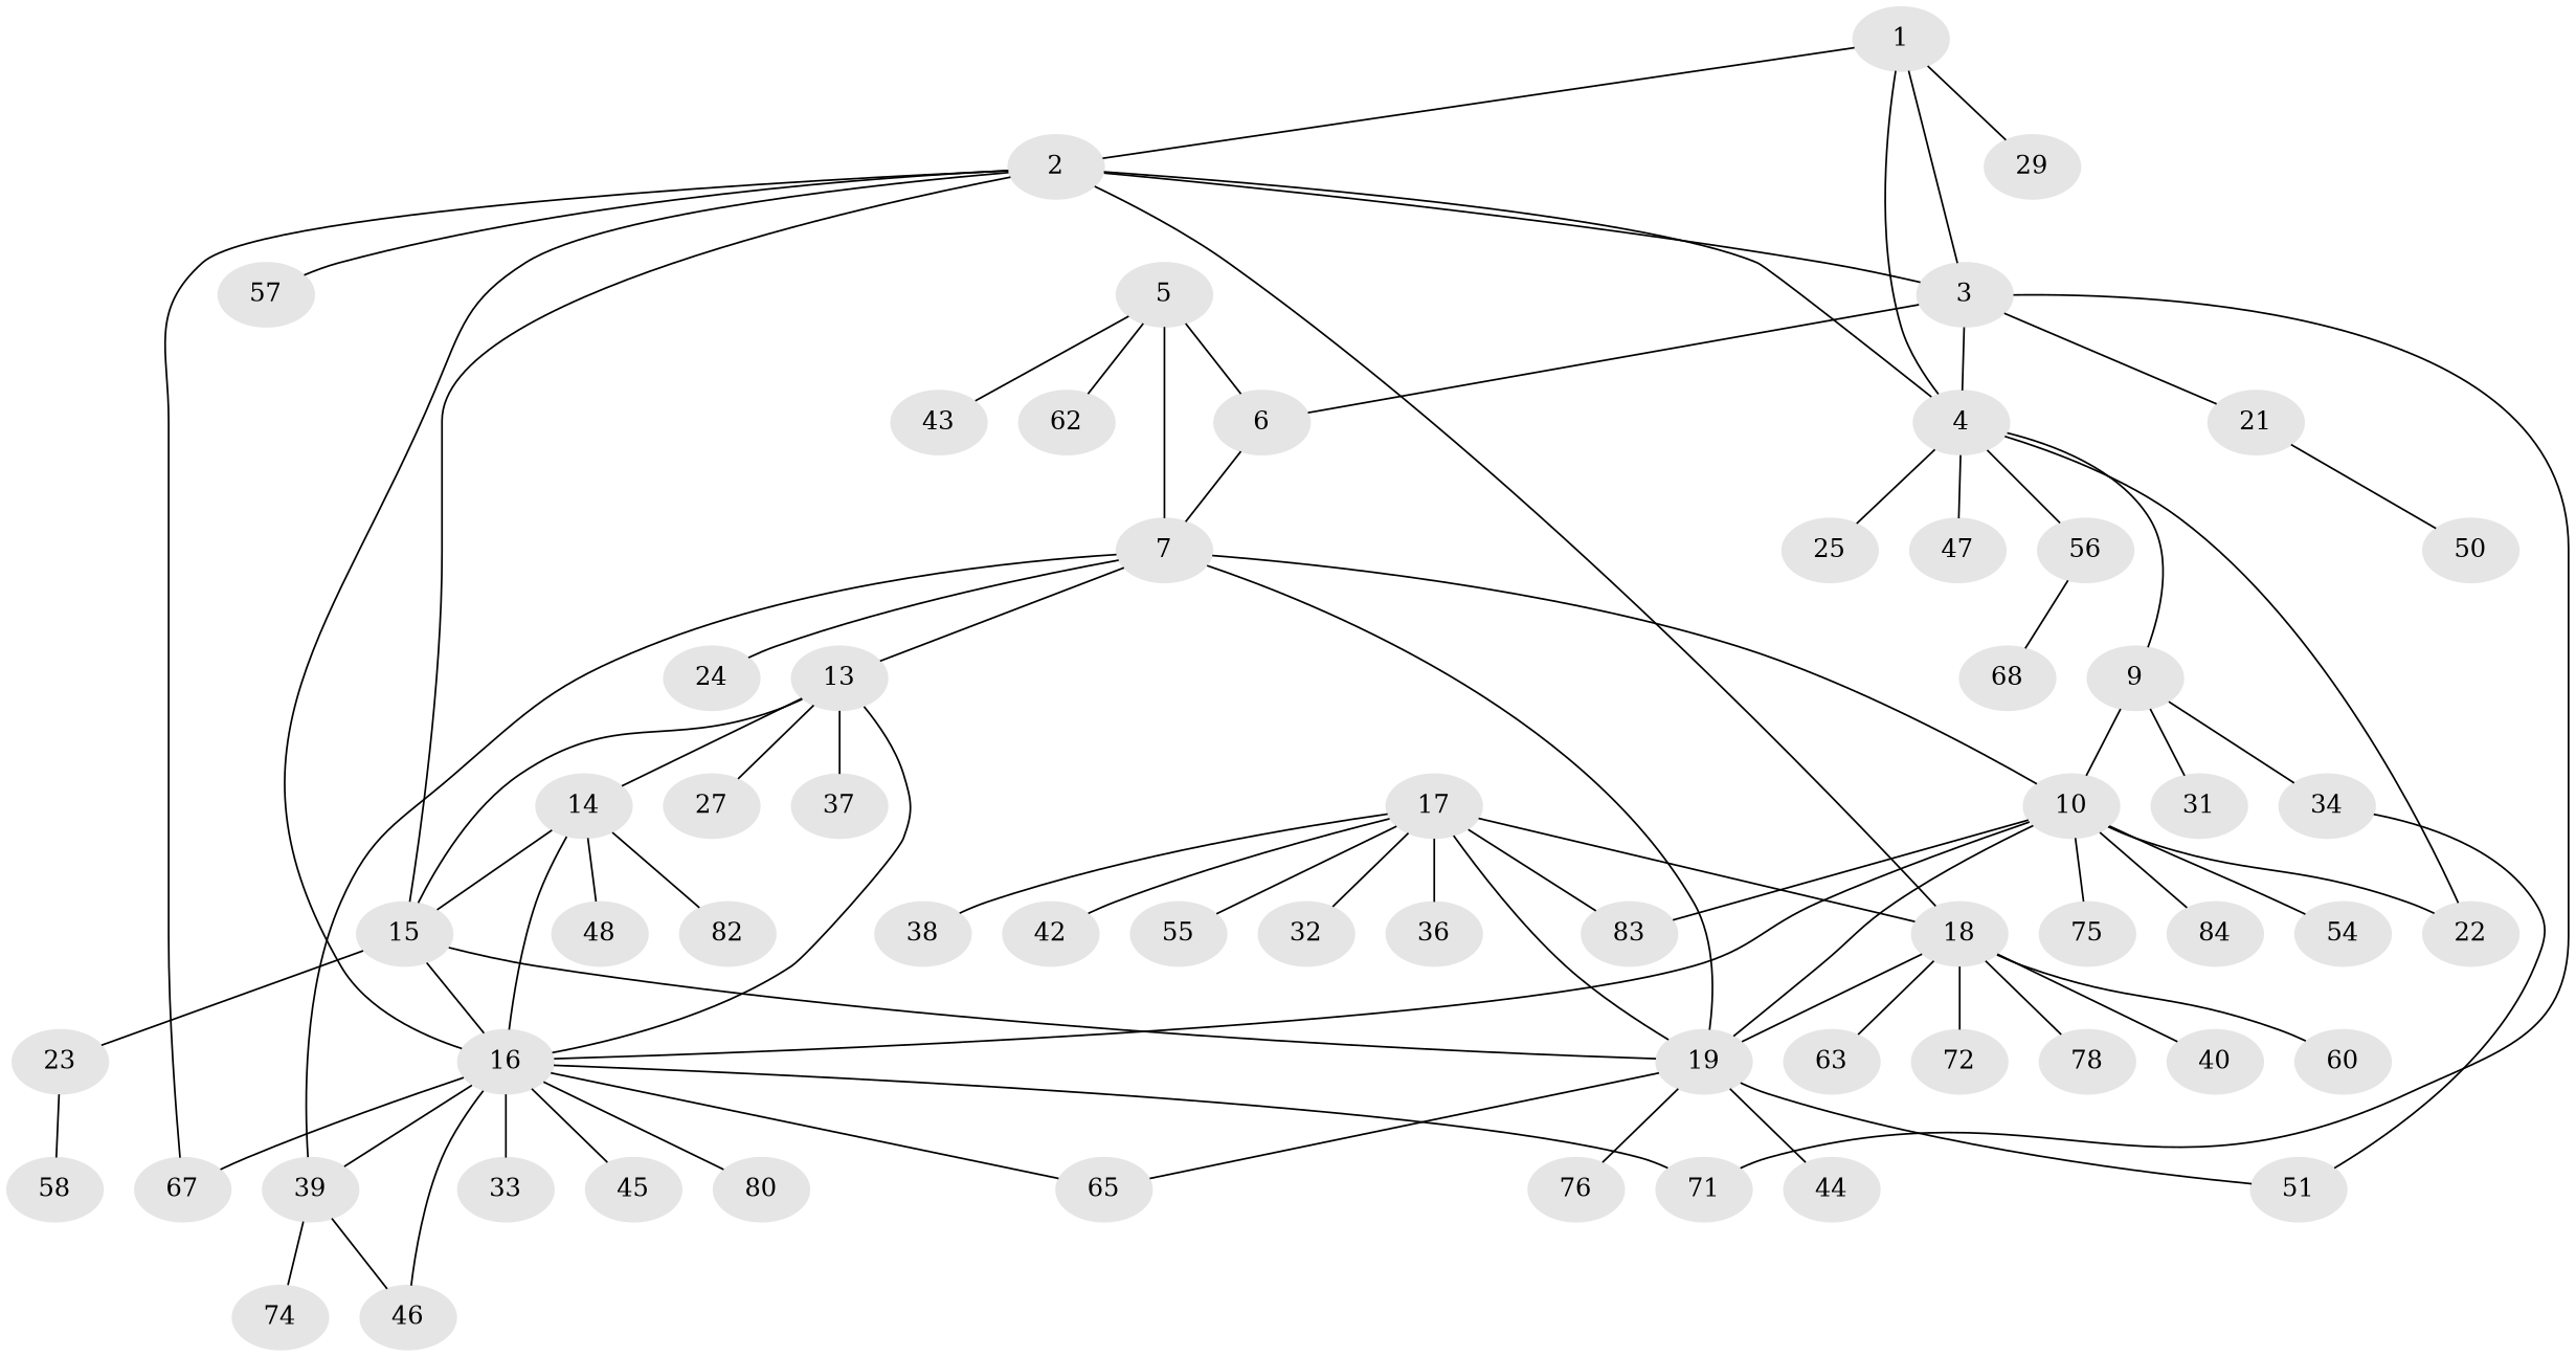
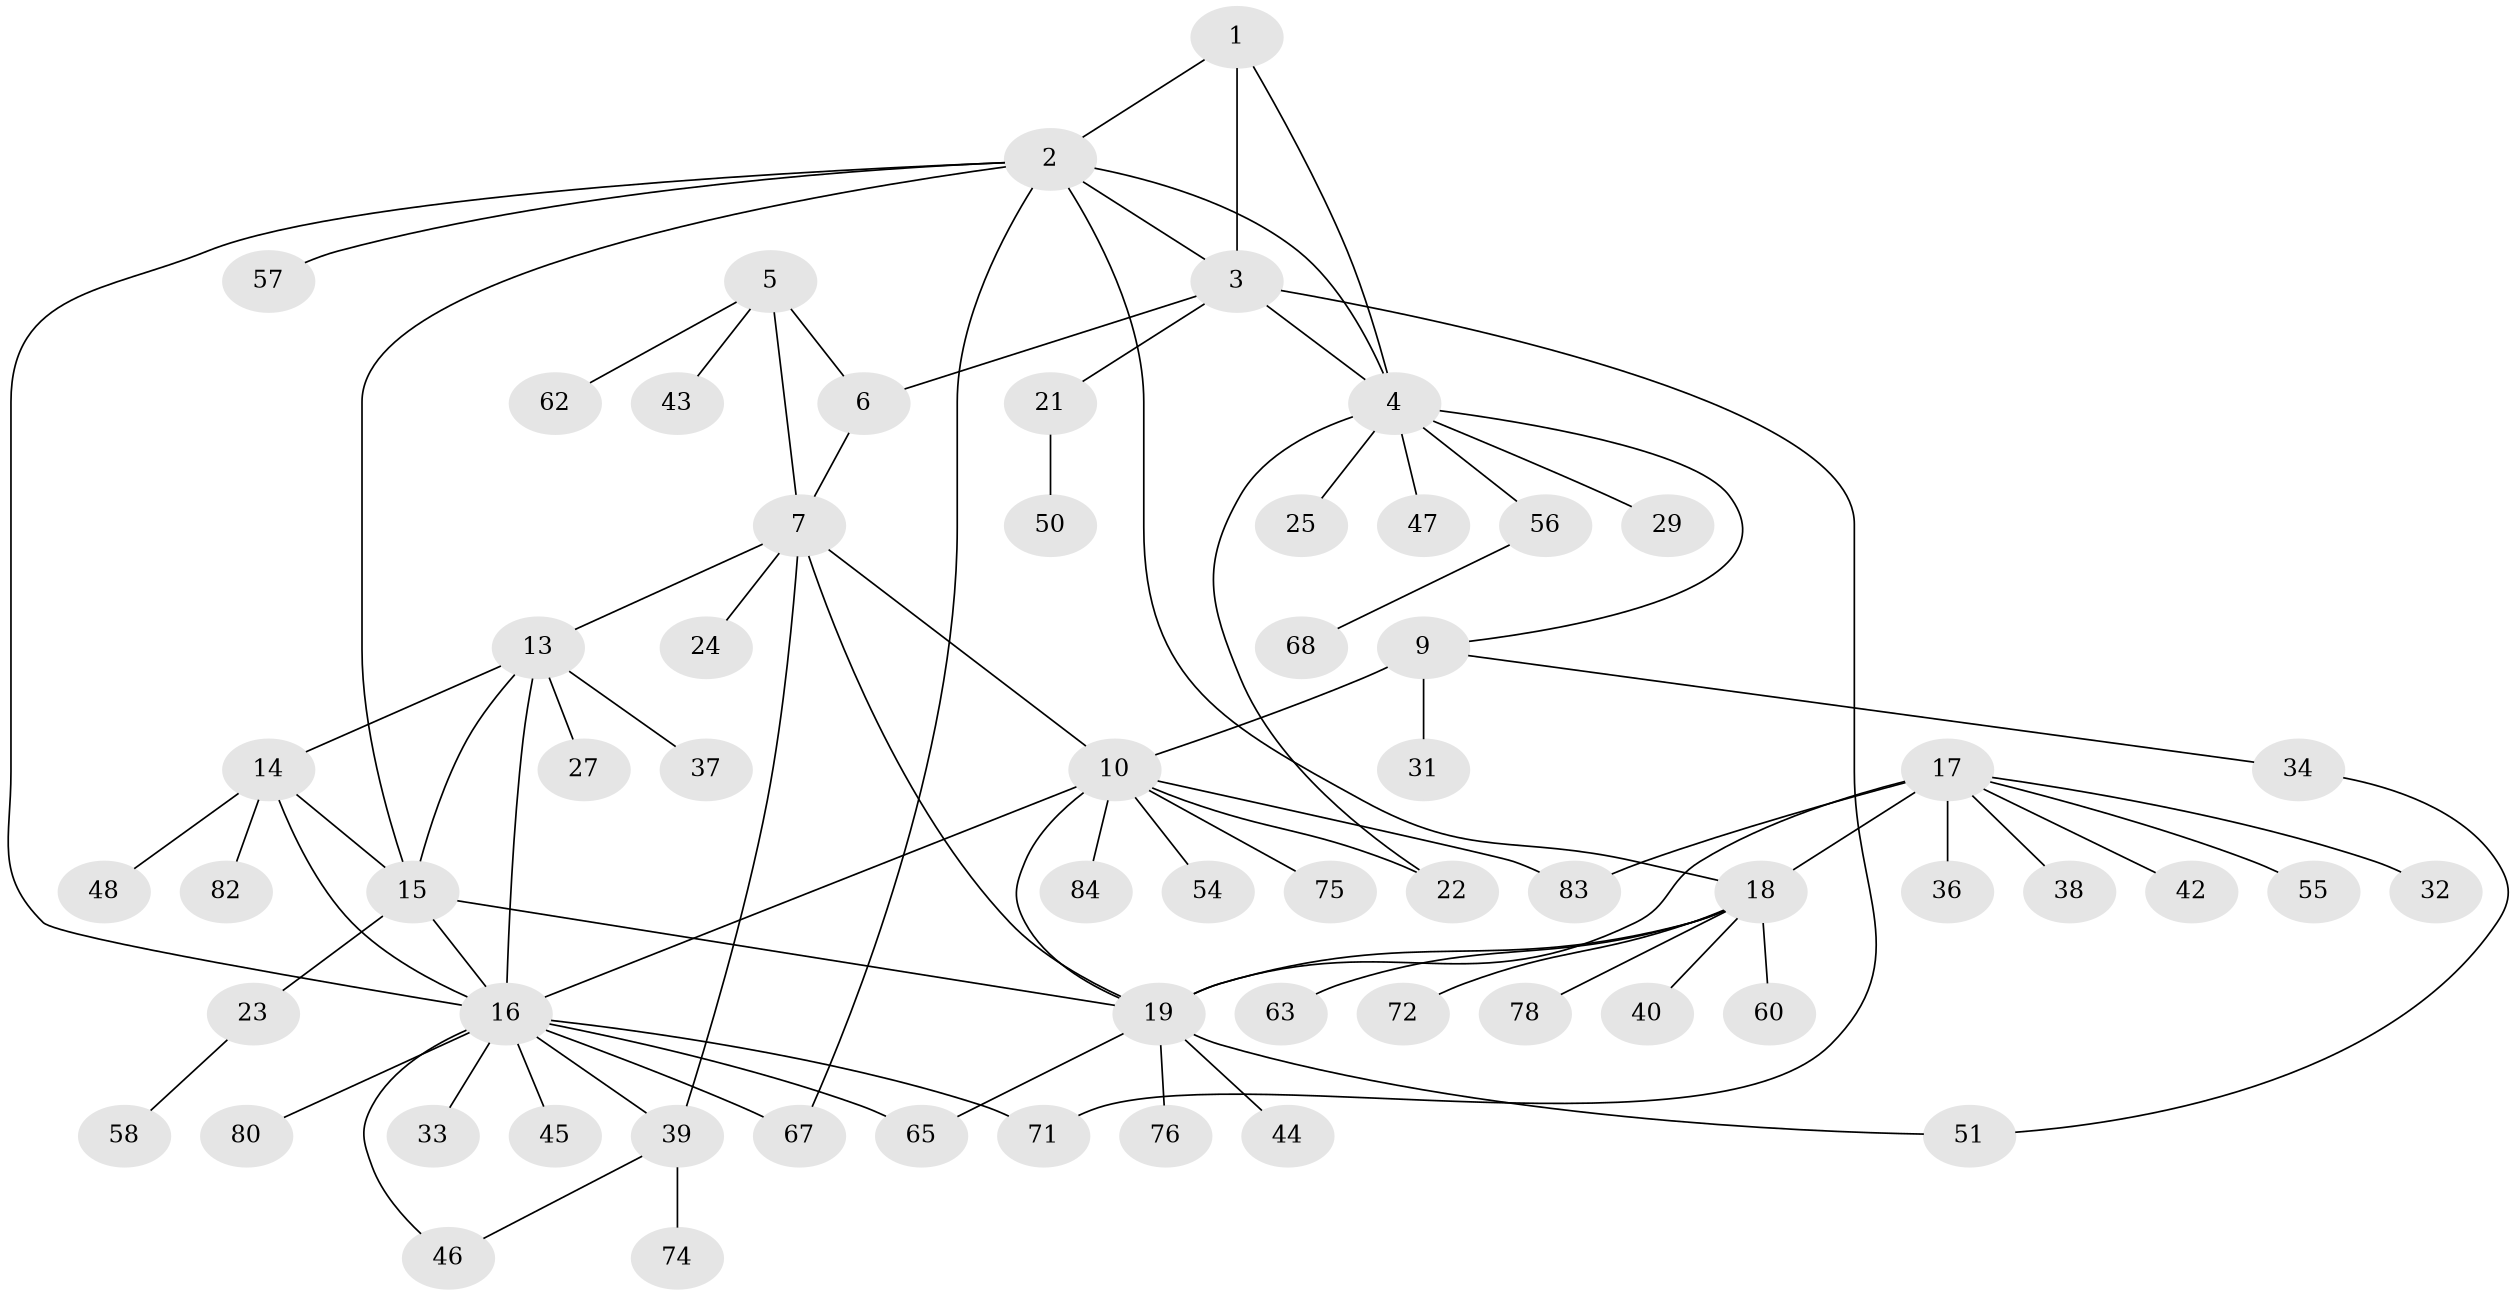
  graph {
    node [color=gray90 style=filled]
    1 [super="+64"]
    2 [super="+70"]
    3 [super="+35"]
    4 [super="+30"]
    29
    15 [super="+49"]
    16 [super="+59"]
    18 [super="+20"]
    57
    67 [super="+69"]
    6 [super="+73"]
    21 [super="+77"]
    71
    9 [super="+12"]
    22
    25
    47
    56
    19 [super="+86"]
    23
    39 [super="+79"]
    33
    45
    46
    80
    65
    40 [super="+66"]
    60 [super="+85"]
    63
    72
    78
    7 [super="+8"]
    50
    10 [super="+11"]
    31
    34 [super="+41"]
    68
    5 [super="+26"]
    43
    62
    13 [super="+53"]
    24
    54
    75
    n45 [label=84]
    83
    14 [super="+61"]
    27
    37 [super="+52"]
    44
    51
    76
    74
    48
    82 [super="+84"]
    58
    17 [super="+28"]
    32
    36
    38
    42
    55
    1 -- 2
    1 -- 3
    1 -- 4
-   1 -- 29
+   4 -- 29
    2 -- 3
    2 -- 4
    2 -- 15
    2 -- 16
    2 -- 18
    2 -- 57
    2 -- 67
    3 -- 4
    3 -- 6
    3 -- 21
    3 -- 71
    4 -- 9
    4 -- 22
    4 -- 25
    4 -- 47
    4 -- 56
    15 -- 16
    15 -- 19
    15 -- 23
    16 -- 67
    16 -- 71
    16 -- 39
    16 -- 33
    16 -- 45
    16 -- 46
    16 -- 80
    16 -- 65
    18 -- 19 [weight=2]
    18 -- 40
    18 -- 60
    18 -- 63
    18 -- 72
    18 -- 78
    6 -- 7 [weight=2]
    21 -- 50
    9 -- 10 [weight=4]
    9 -- 31
    9 -- 34
    56 -- 68
    19 -- 65
    19 -- 44
    19 -- 51
    19 -- 76
    23 -- 58
    39 -- 46
    39 -- 74
    7 -- 19
    7 -- 39
    7 -- 10
    7 -- 13
    7 -- 24
    10 -- 16
    10 -- 22
    10 -- 19
    10 -- 54
    10 -- 75
    10 -- n45
    10 -- 83
    34 -- 51
    5 -- 6
    5 -- 7 [weight=2]
    5 -- 43
    5 -- 62
    13 -- 15
    13 -- 16
    13 -- 14
    13 -- 27
    13 -- 37
    14 -- 15
    14 -- 16
    14 -- 48
    14 -- 82
    17 -- 18 [weight=2]
    17 -- 19
    17 -- 83
    17 -- 32
    17 -- 36
    17 -- 38
    17 -- 42
    17 -- 55
  }
